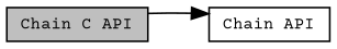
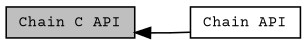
  digraph {
    rankdir=LR
    fontname="Courier Prime"
    node [color=black fontname="Courier Prime" fontsize=10 shape=record style=filled]
    n1 [fillcolor=grey75 fontcolor=black height=0.2 label="Chain C API" width=0.4]
    n2 [fillcolor=white height=0.2 label="Chain API" width=0.4]
-   n2 -> n1 [dir=back fontname="Courier Prime" fontsize=10 labelfontname=Helvetica labelfontsize=10 shape=plaintext style=solid]
+   n1 -> n2 [dir=back fontname="Courier Prime" fontsize=10 labelfontname=Helvetica labelfontsize=10 shape=plaintext style=solid]
  }
